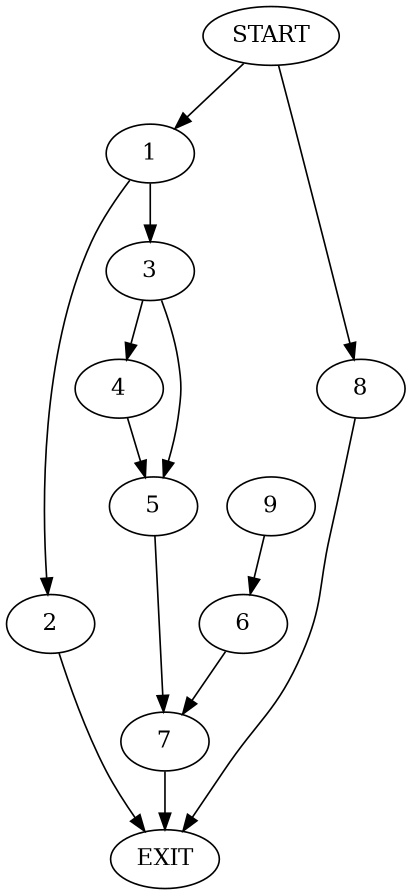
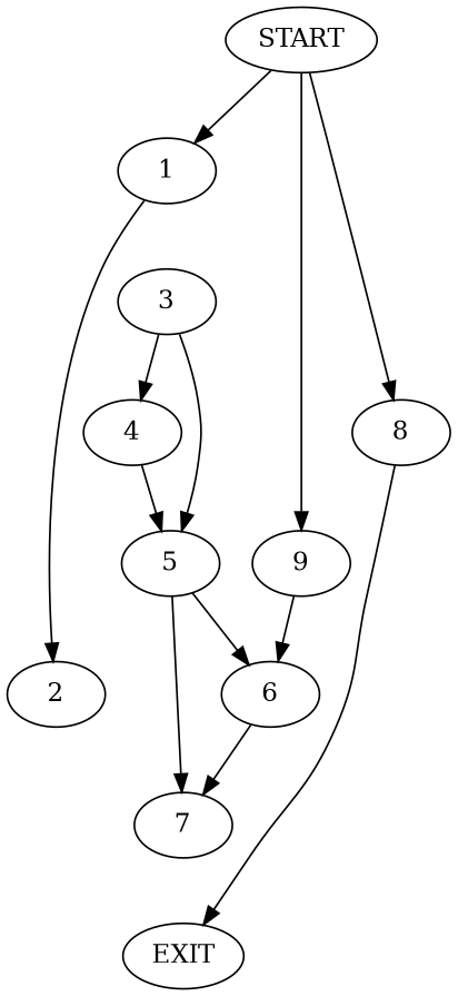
  digraph {
    n1 [label=START]
    1
    8
    9
    2
    3
    n7 [label=EXIT]
    6
    4
    5
    7
    n1 -> 1
    n1 -> 8
+   n1 -> 9
    1 -> 2
-   1 -> 3
    8 -> n7
    9 -> 6
-   2 -> n7
    3 -> 4
    3 -> 5
    6 -> 7
    4 -> 5
+   5 -> 6
    5 -> 7
-   7 -> n7
  }
